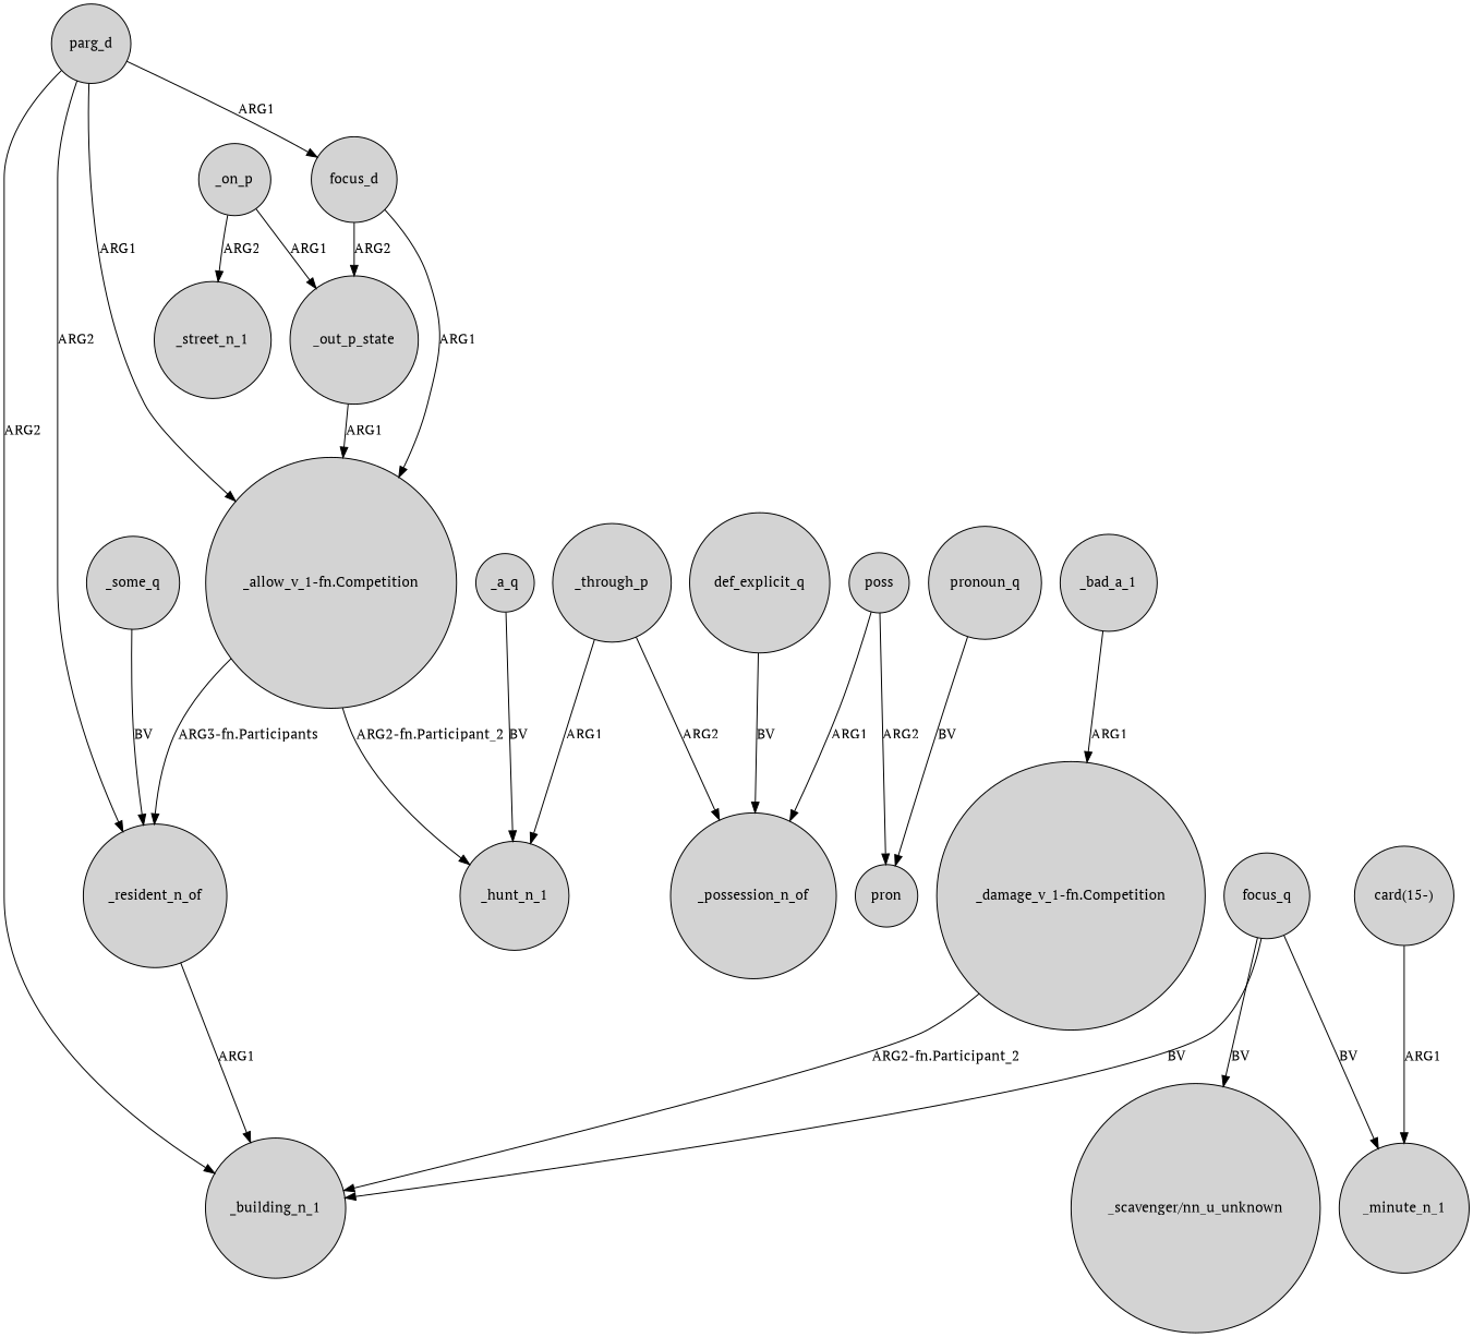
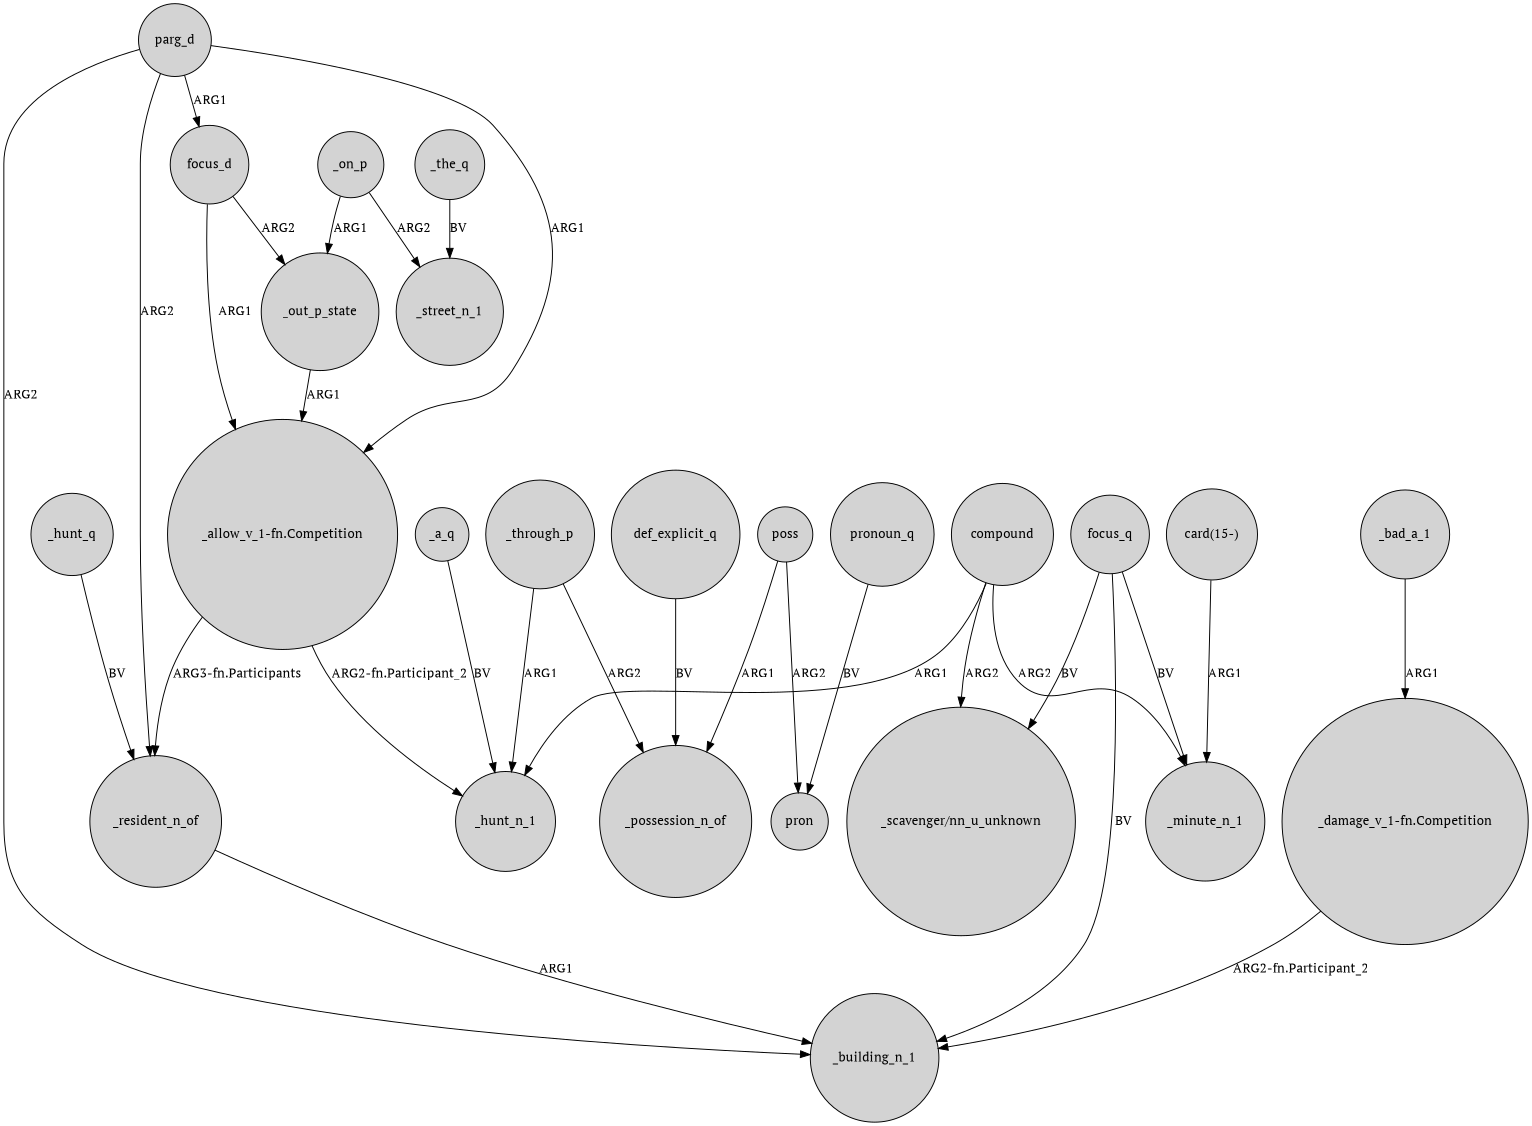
  digraph {
    fontname="PT Serif"
    node [fontname="PT Serif" shape=circle style=filled]
    edge [fontname="PT Serif"]
    _resident_n_of
    _building_n_1
    "card(15-)"
    _minute_n_1
    _a_q
    _hunt_n_1
    parg_d
    "_allow_v_1-fn.Competition"
    focus_d
    "_damage_v_1-fn.Competition"
    n11 [label=focus_q]
    "_scavenger/nn_u_unknown"
    _through_p
    _possession_n_of
-   _some_q
+   _some_q [label=_hunt_q]
    poss
    pron
    _out_p_state
+   compound
    pronoun_q
    _on_p
    _street_n_1
    _bad_a_1
    def_explicit_q
+   _the_q
    _resident_n_of -> _building_n_1 [label=ARG1]
    "card(15-)" -> _minute_n_1 [label=ARG1]
    _a_q -> _hunt_n_1 [label=BV]
    parg_d -> _resident_n_of [label=ARG2]
    parg_d -> _building_n_1 [label=ARG2]
    parg_d -> "_allow_v_1-fn.Competition" [label=ARG1]
    parg_d -> focus_d [label=ARG1]
    "_allow_v_1-fn.Competition" -> _resident_n_of [label="ARG3-fn.Participants"]
    "_allow_v_1-fn.Competition" -> _hunt_n_1 [label="ARG2-fn.Participant_2"]
    focus_d -> "_allow_v_1-fn.Competition" [label=ARG1]
    focus_d -> _out_p_state [label=ARG2]
    "_damage_v_1-fn.Competition" -> _building_n_1 [label="ARG2-fn.Participant_2"]
    n11 -> _building_n_1 [label=BV]
    n11 -> _minute_n_1 [label=BV]
    n11 -> "_scavenger/nn_u_unknown" [label=BV]
    _through_p -> _hunt_n_1 [label=ARG1]
    _through_p -> _possession_n_of [label=ARG2]
    _some_q -> _resident_n_of [label=BV]
    poss -> _possession_n_of [label=ARG1]
    poss -> pron [label=ARG2]
    _out_p_state -> "_allow_v_1-fn.Competition" [label=ARG1]
+   compound -> _minute_n_1 [label=ARG2]
+   compound -> _hunt_n_1 [label=ARG1]
+   compound -> "_scavenger/nn_u_unknown" [label=ARG2]
    pronoun_q -> pron [label=BV]
    _on_p -> _out_p_state [label=ARG1]
    _on_p -> _street_n_1 [label=ARG2]
    _bad_a_1 -> "_damage_v_1-fn.Competition" [label=ARG1]
    def_explicit_q -> _possession_n_of [label=BV]
+   _the_q -> _street_n_1 [label=BV]
  }
